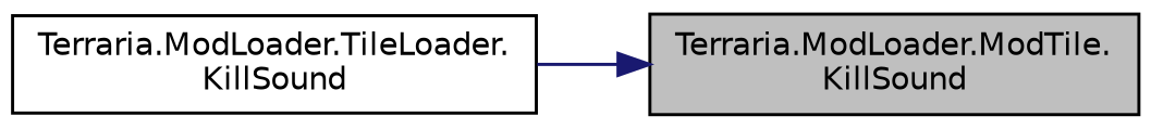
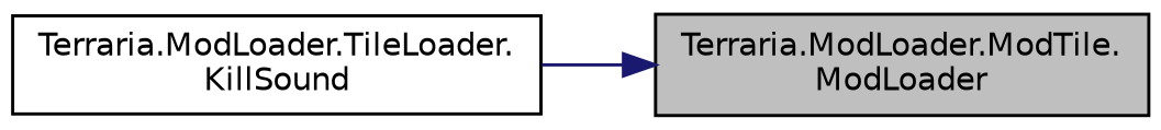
  digraph {
    rankdir=RL
    node [color=black fontname=Helvetica fontsize=10 shape=record style=filled]
-   n1 [fillcolor=grey75 fontcolor=black height=0.2 label="Terraria.ModLoader.ModTile.\lKillSound" width=0.4]
+   n1 [fillcolor=grey75 fontcolor=black height=0.2 label="Terraria.ModLoader.ModTile.\lModLoader" width=0.4]
    n2 [fillcolor=white height=0.2 label="Terraria.ModLoader.TileLoader.\lKillSound" width=0.4]
    n1 -> n2 [color=midnightblue dir=back fontname=Helvetica fontsize=10 labelfontname=Helvetica labelfontsize=10 style=solid]
  }
